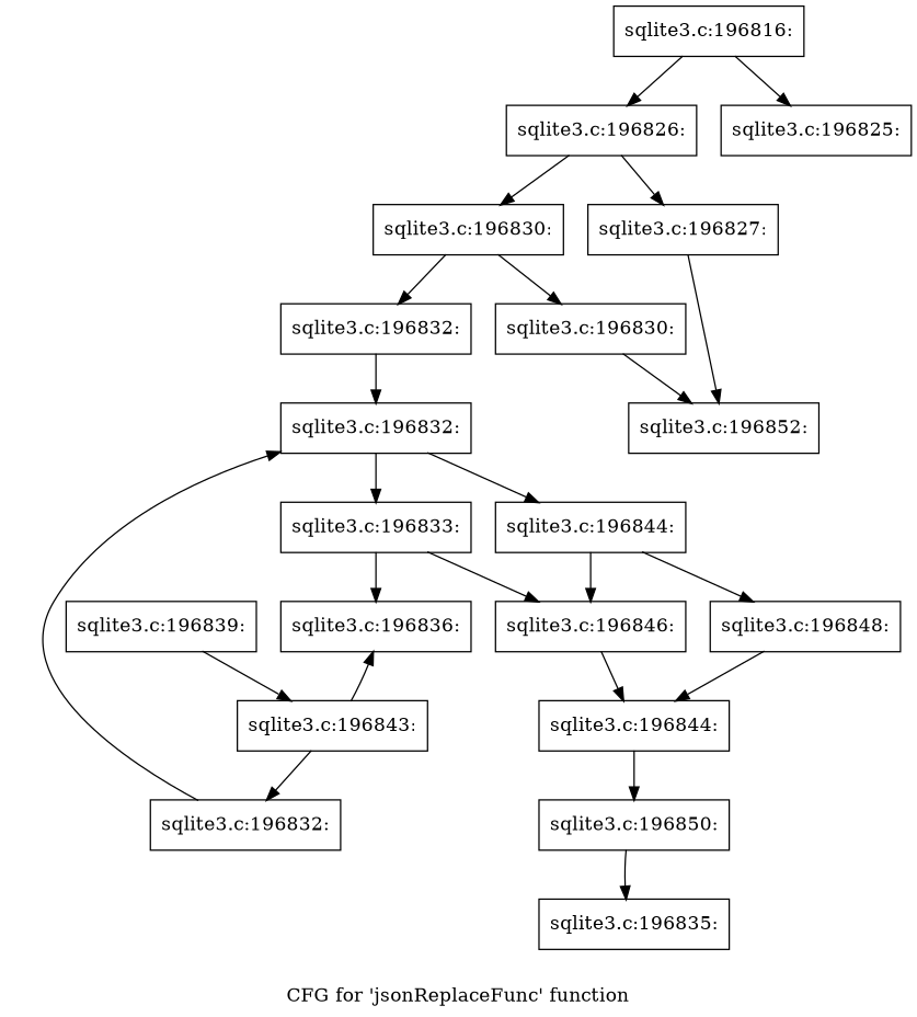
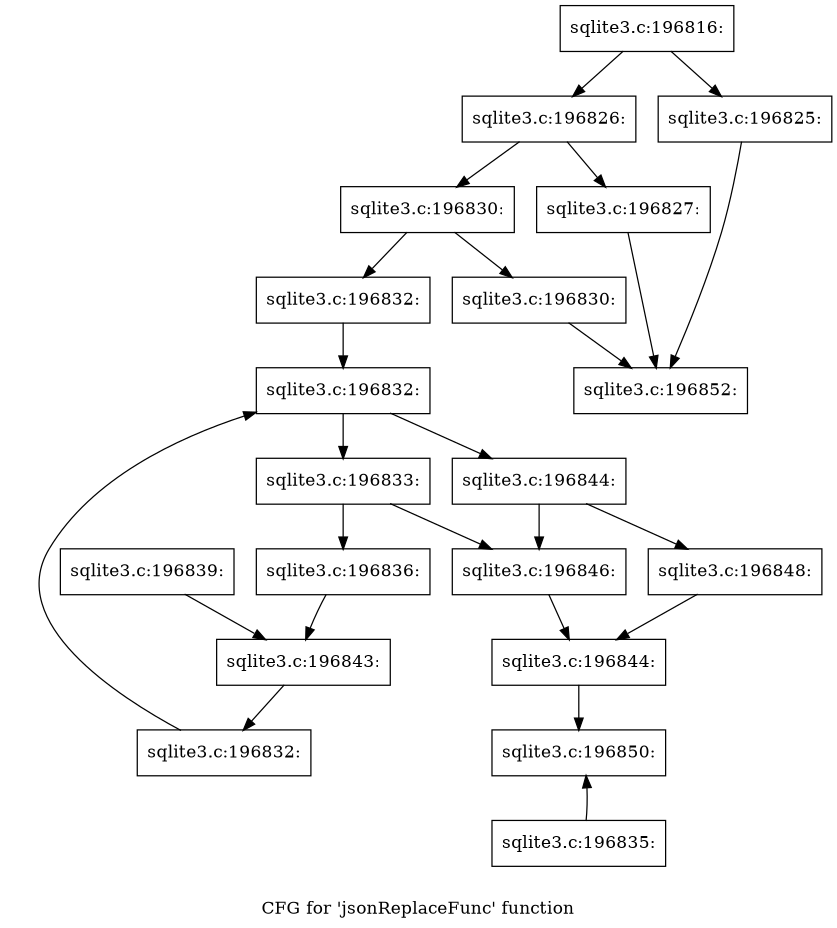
  digraph {
    label="CFG for 'jsonReplaceFunc' function"
    node [shape=record]
    n1 [label="{sqlite3.c:196816:}"]
    n2 [label="{sqlite3.c:196825:}"]
    n3 [label="{sqlite3.c:196826:}"]
    n4 [label="{sqlite3.c:196852:}"]
    n5 [label="{sqlite3.c:196827:}"]
    n6 [label="{sqlite3.c:196830:}"]
    n7 [label="{sqlite3.c:196830:}"]
    n8 [label="{sqlite3.c:196832:}"]
    n9 [label="{sqlite3.c:196832:}"]
    n10 [label="{sqlite3.c:196833:}"]
    n11 [label="{sqlite3.c:196844:}"]
    n12 [label="{sqlite3.c:196836:}"]
    n13 [label="{sqlite3.c:196846:}"]
    n14 [label="{sqlite3.c:196848:}"]
    n15 [label="{sqlite3.c:196835:}"]
    n16 [label="{sqlite3.c:196850:}"]
    n17 [label="{sqlite3.c:196843:}"]
    n18 [label="{sqlite3.c:196844:}"]
    n19 [label="{sqlite3.c:196839:}"]
    n20 [label="{sqlite3.c:196832:}"]
    n1 -> n2
    n1 -> n3
+   n2 -> n4
    n3 -> n5
    n3 -> n6
    n5 -> n4
    n6 -> n7
    n6 -> n8
    n7 -> n4
    n8 -> n9
    n9 -> n10
    n9 -> n11
    n10 -> n12
    n10 -> n13
    n11 -> n13
    n11 -> n14
-   n17 -> n12
+   n12 -> n17
    n13 -> n18
    n14 -> n18
-   n16 -> n15
+   n15 -> n16
    n17 -> n20
    n18 -> n16
    n19 -> n17
    n20 -> n9
  }
